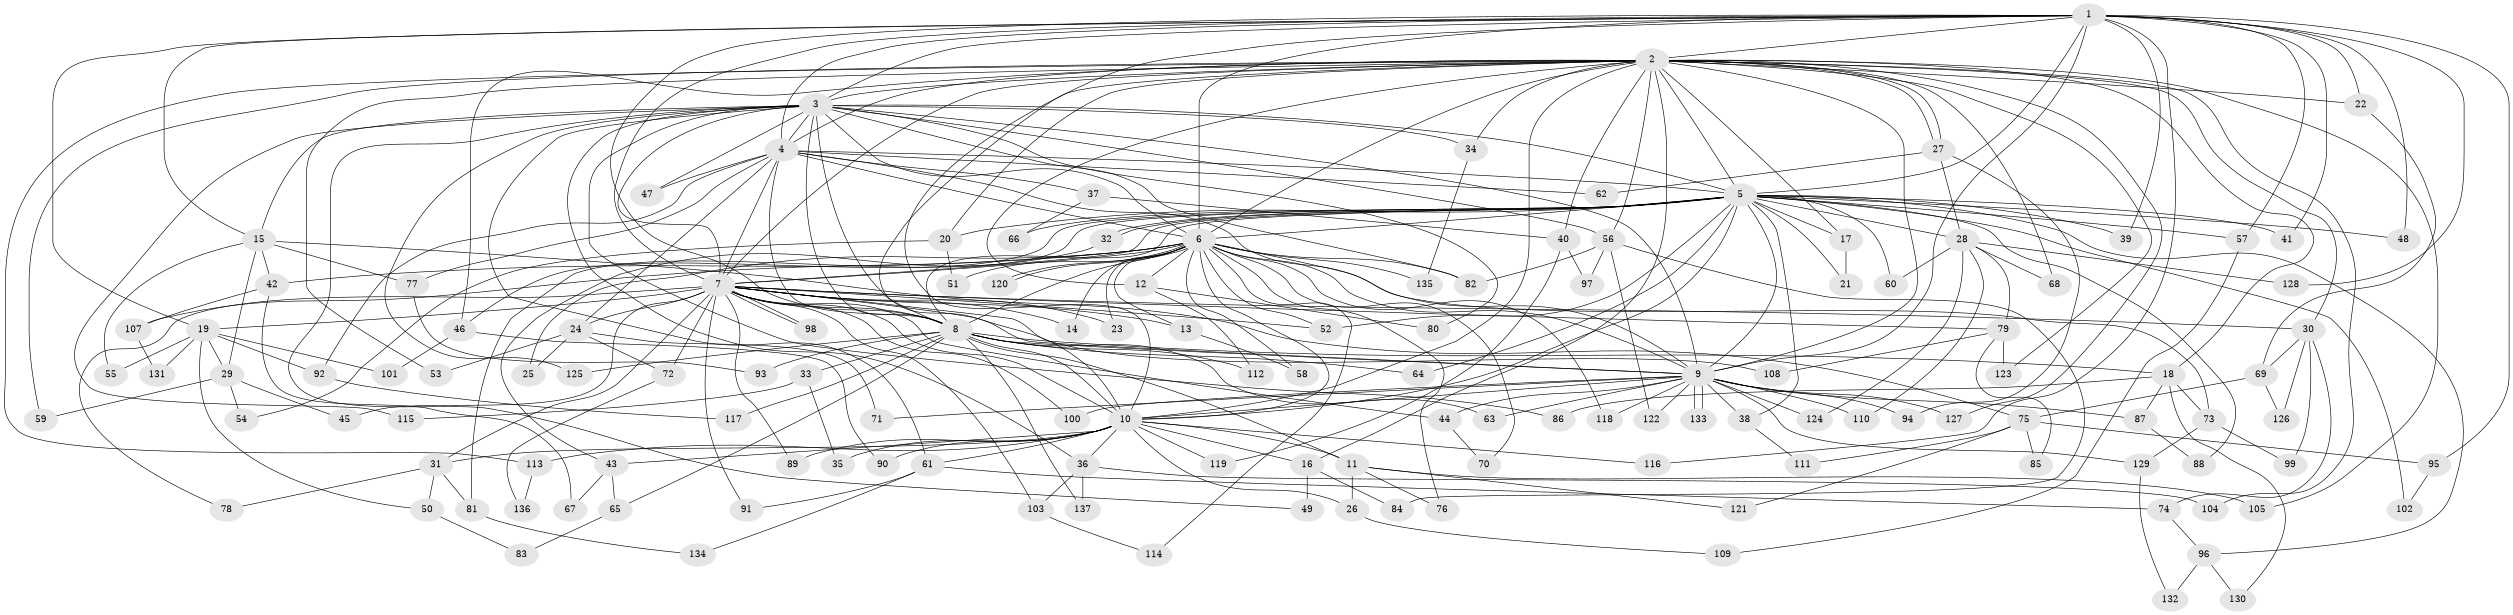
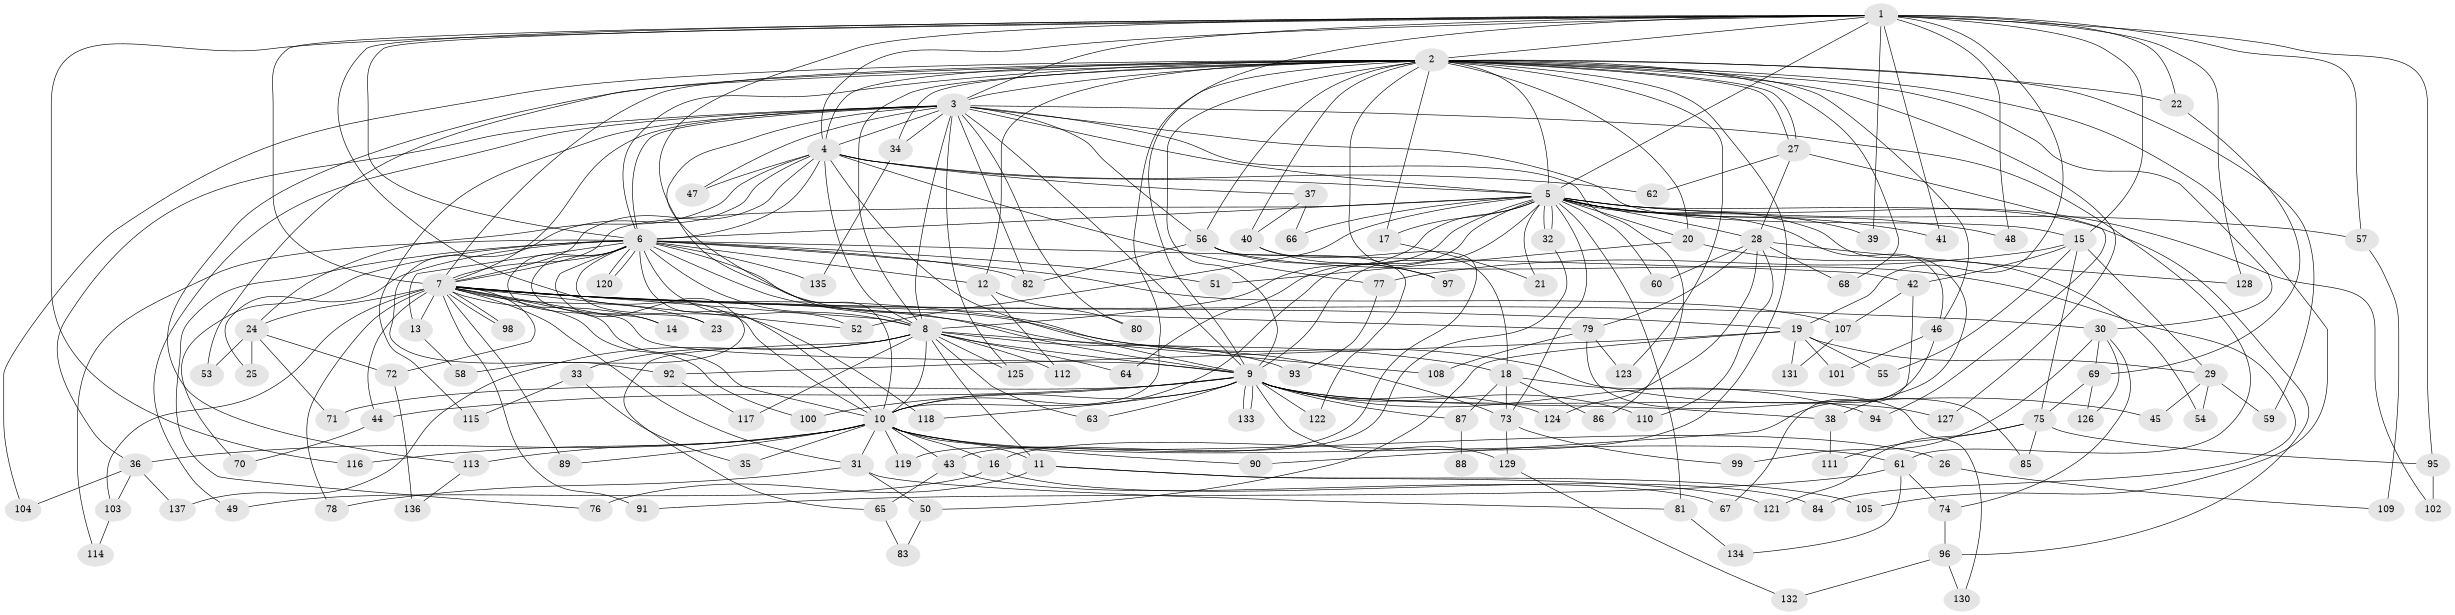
  graph {
    node [color=gray90 style=filled]
    1
    2
    3
    4
    5
    6
    7
    8
    9
    10
    15
    19
    22
    39
    41
    48
    57
    95
    116
    128
    12
    16
    17
    18
    20
    27
    30
    34
    40
    46
    53
    56
    59
    68
    104
    105
    113
    123
    127
    36
    47
    49
    61
    80
    86
    115
    125
    82
    37
    24
    62
    77
    92
    21
    28
    32
    38
    60
    64
    66
    81
    88
    96
    102
    52
    13
    14
    23
    25
    42
    51
    58
    70
    73
    76
    107
    114
    118
    120
    135
    31
    44
    45
    72
    78
    79
    89
    91
    98
    100
    103
    108
    33
    11
    63
    65
    93
    112
    117
    137
    71
    87
    94
    110
    122
    124
    129
    133
    26
    35
    43
    90
    119
    29
    55
    75
    50
    101
    131
    69
    109
    84
    130
    54
    74
    99
    126
    97
    136
    134
    111
    132
    67
    85
    121
    83
    1 -- 2
    1 -- 3
    1 -- 4
    1 -- 5
    1 -- 6
    1 -- 7
    1 -- 8
    1 -- 9
    1 -- 10
    1 -- 15
    1 -- 19
    1 -- 22
    1 -- 39
    1 -- 41
    1 -- 48
    1 -- 57
    1 -- 95
    1 -- 116
    1 -- 128
    2 -- 3
    2 -- 4
    2 -- 5
    2 -- 6
    2 -- 7
    2 -- 8
    2 -- 9
    2 -- 10
    2 -- 22
    2 -- 12
    2 -- 16
    2 -- 17
    2 -- 18
    2 -- 20
    2 -- 27
    2 -- 27
    2 -- 30
    2 -- 34
    2 -- 40
    2 -- 46
    2 -- 53
    2 -- 56
    2 -- 59
    2 -- 68
    2 -- 104
    2 -- 105
    2 -- 113
    2 -- 123
    2 -- 127
    3 -- 4
    3 -- 5
    3 -- 6
    3 -- 7
    3 -- 8
    3 -- 9
    3 -- 10
    3 -- 15
    3 -- 34
    3 -- 56
    3 -- 36
    3 -- 47
    3 -- 49
    3 -- 61
    3 -- 80
    3 -- 86
    3 -- 115
    3 -- 125
    3 -- 82
    4 -- 5
    4 -- 6
    4 -- 7
    4 -- 8
    4 -- 9
    4 -- 47
    4 -- 37
    4 -- 24
    4 -- 62
    4 -- 77
    4 -- 92
    5 -- 6
    5 -- 7
    5 -- 8
    5 -- 9
    5 -- 10
    5 -- 39
    5 -- 41
    5 -- 48
    5 -- 57
    5 -- 17
    5 -- 20
    5 -- 46
    5 -- 21
    5 -- 28
    5 -- 32
    5 -- 32
    5 -- 38
    5 -- 60
    5 -- 64
    5 -- 66
    5 -- 81
-   5 -- 88
+   5 -- 73
    5 -- 96
    5 -- 102
    5 -- 52
    6 -- 7
    6 -- 8
    6 -- 9
    6 -- 10
    6 -- 12
    6 -- 82
    6 -- 52
    6 -- 13
    6 -- 14
    6 -- 23
    6 -- 25
    6 -- 42
    6 -- 51
    6 -- 58
    6 -- 70
    6 -- 73
    6 -- 76
    6 -- 107
    6 -- 114
    6 -- 118
    6 -- 120
    6 -- 120
    6 -- 135
    7 -- 8
    7 -- 9
    7 -- 10
    7 -- 19
    7 -- 30
    7 -- 24
    7 -- 52
    7 -- 13
    7 -- 14
    7 -- 23
    7 -- 31
    7 -- 44
    7 -- 45
    7 -- 72
    7 -- 78
    7 -- 79
    7 -- 89
    7 -- 91
    7 -- 98
    7 -- 98
    7 -- 100
    7 -- 103
    7 -- 108
    8 -- 9
    8 -- 10
    8 -- 18
    8 -- 125
    8 -- 64
    8 -- 33
    8 -- 11
    8 -- 63
    8 -- 65
    8 -- 93
    8 -- 112
    8 -- 117
    8 -- 137
    9 -- 10
    9 -- 127
    9 -- 38
    9 -- 118
    9 -- 44
    9 -- 100
    9 -- 63
    9 -- 71
    9 -- 87
    9 -- 94
    9 -- 110
    9 -- 122
    9 -- 124
    9 -- 129
    9 -- 133
    9 -- 133
    10 -- 116
    10 -- 16
    10 -- 113
    10 -- 36
    10 -- 61
    10 -- 31
    10 -- 89
    10 -- 11
    10 -- 26
    10 -- 35
    10 -- 43
    10 -- 90
    10 -- 119
    15 -- 77
    15 -- 42
    15 -- 29
    15 -- 55
    15 -- 75
    19 -- 92
    19 -- 29
    19 -- 55
    19 -- 50
    19 -- 101
    19 -- 131
    22 -- 69
    57 -- 109
    95 -- 102
    12 -- 80
    12 -- 112
    16 -- 49
    16 -- 84
    17 -- 21
    18 -- 86
    18 -- 73
    18 -- 87
    18 -- 130
    20 -- 51
    20 -- 54
    27 -- 62
    27 -- 28
    27 -- 94
    30 -- 69
    30 -- 74
    30 -- 99
    30 -- 126
    34 -- 135
    40 -- 119
    40 -- 97
    46 -- 90
    46 -- 101
    56 -- 82
    56 -- 122
    56 -- 84
    56 -- 97
    113 -- 136
    36 -- 104
    36 -- 103
    36 -- 137
    61 -- 91
    61 -- 74
    61 -- 134
    37 -- 40
    37 -- 66
    24 -- 53
    24 -- 25
    24 -- 72
    24 -- 71
    77 -- 93
    92 -- 117
    28 -- 128
    28 -- 68
    28 -- 60
    28 -- 79
    28 -- 110
    28 -- 124
    32 -- 43
    38 -- 111
    81 -- 134
    96 -- 130
    96 -- 132
    13 -- 58
    42 -- 107
    42 -- 67
    73 -- 129
    73 -- 99
    107 -- 131
    31 -- 81
    31 -- 78
    31 -- 50
    44 -- 70
    72 -- 136
    79 -- 123
    79 -- 108
    79 -- 85
    103 -- 114
    33 -- 115
    33 -- 35
    11 -- 105
    11 -- 76
-   11 -- 26
    11 -- 121
    65 -- 83
    87 -- 88
    129 -- 132
    26 -- 109
    43 -- 65
    43 -- 67
    29 -- 59
    29 -- 45
    29 -- 54
    75 -- 95
    75 -- 111
    75 -- 85
    75 -- 121
    50 -- 83
    69 -- 75
    69 -- 126
    74 -- 96
  }
